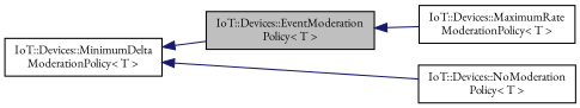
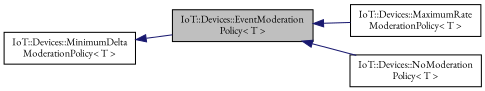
  digraph {
    fontname="EB Garamond"
    rankdir=LR
    node [color=black fillcolor=white fontname="EB Garamond" fontsize=10 shape=record style=filled]
    edge [color=midnightblue dir=back fontname="EB Garamond" fontsize=10 labelfontname=Helvetica labelfontsize=10 style=solid]
    n1 [fillcolor=grey75 fontcolor=black height=0.2 label="IoT::Devices::EventModeration\lPolicy\< T \>" width=0.4]
    n2 [height=0.2 label="IoT::Devices::MaximumRate\lModerationPolicy\< T \>" width=0.4]
    n3 [height=0.2 label="IoT::Devices::NoModeration\lPolicy\< T \>" width=0.4]
    n4 [height=0.2 label="IoT::Devices::MinimumDelta\lModerationPolicy\< T \>" width=0.4]
    n1 -> n2
-   n4 -> n3
+   n1 -> n3
    n4 -> n1
  }
